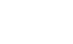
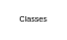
  <mxCell id="0" />
  <mxCell id="1" parent="0" />
+ <mxCell id="2" value="Classes" style="text;html=1;resizable=0;autosize=1;align=center;verticalAlign=middle;points=[];fillColor=none;strokeColor=none;rounded=0;" vertex="1" parent="1"><mxGeometry x="20" y="20" width="60" height="20" as="geometry" /></mxCell>
